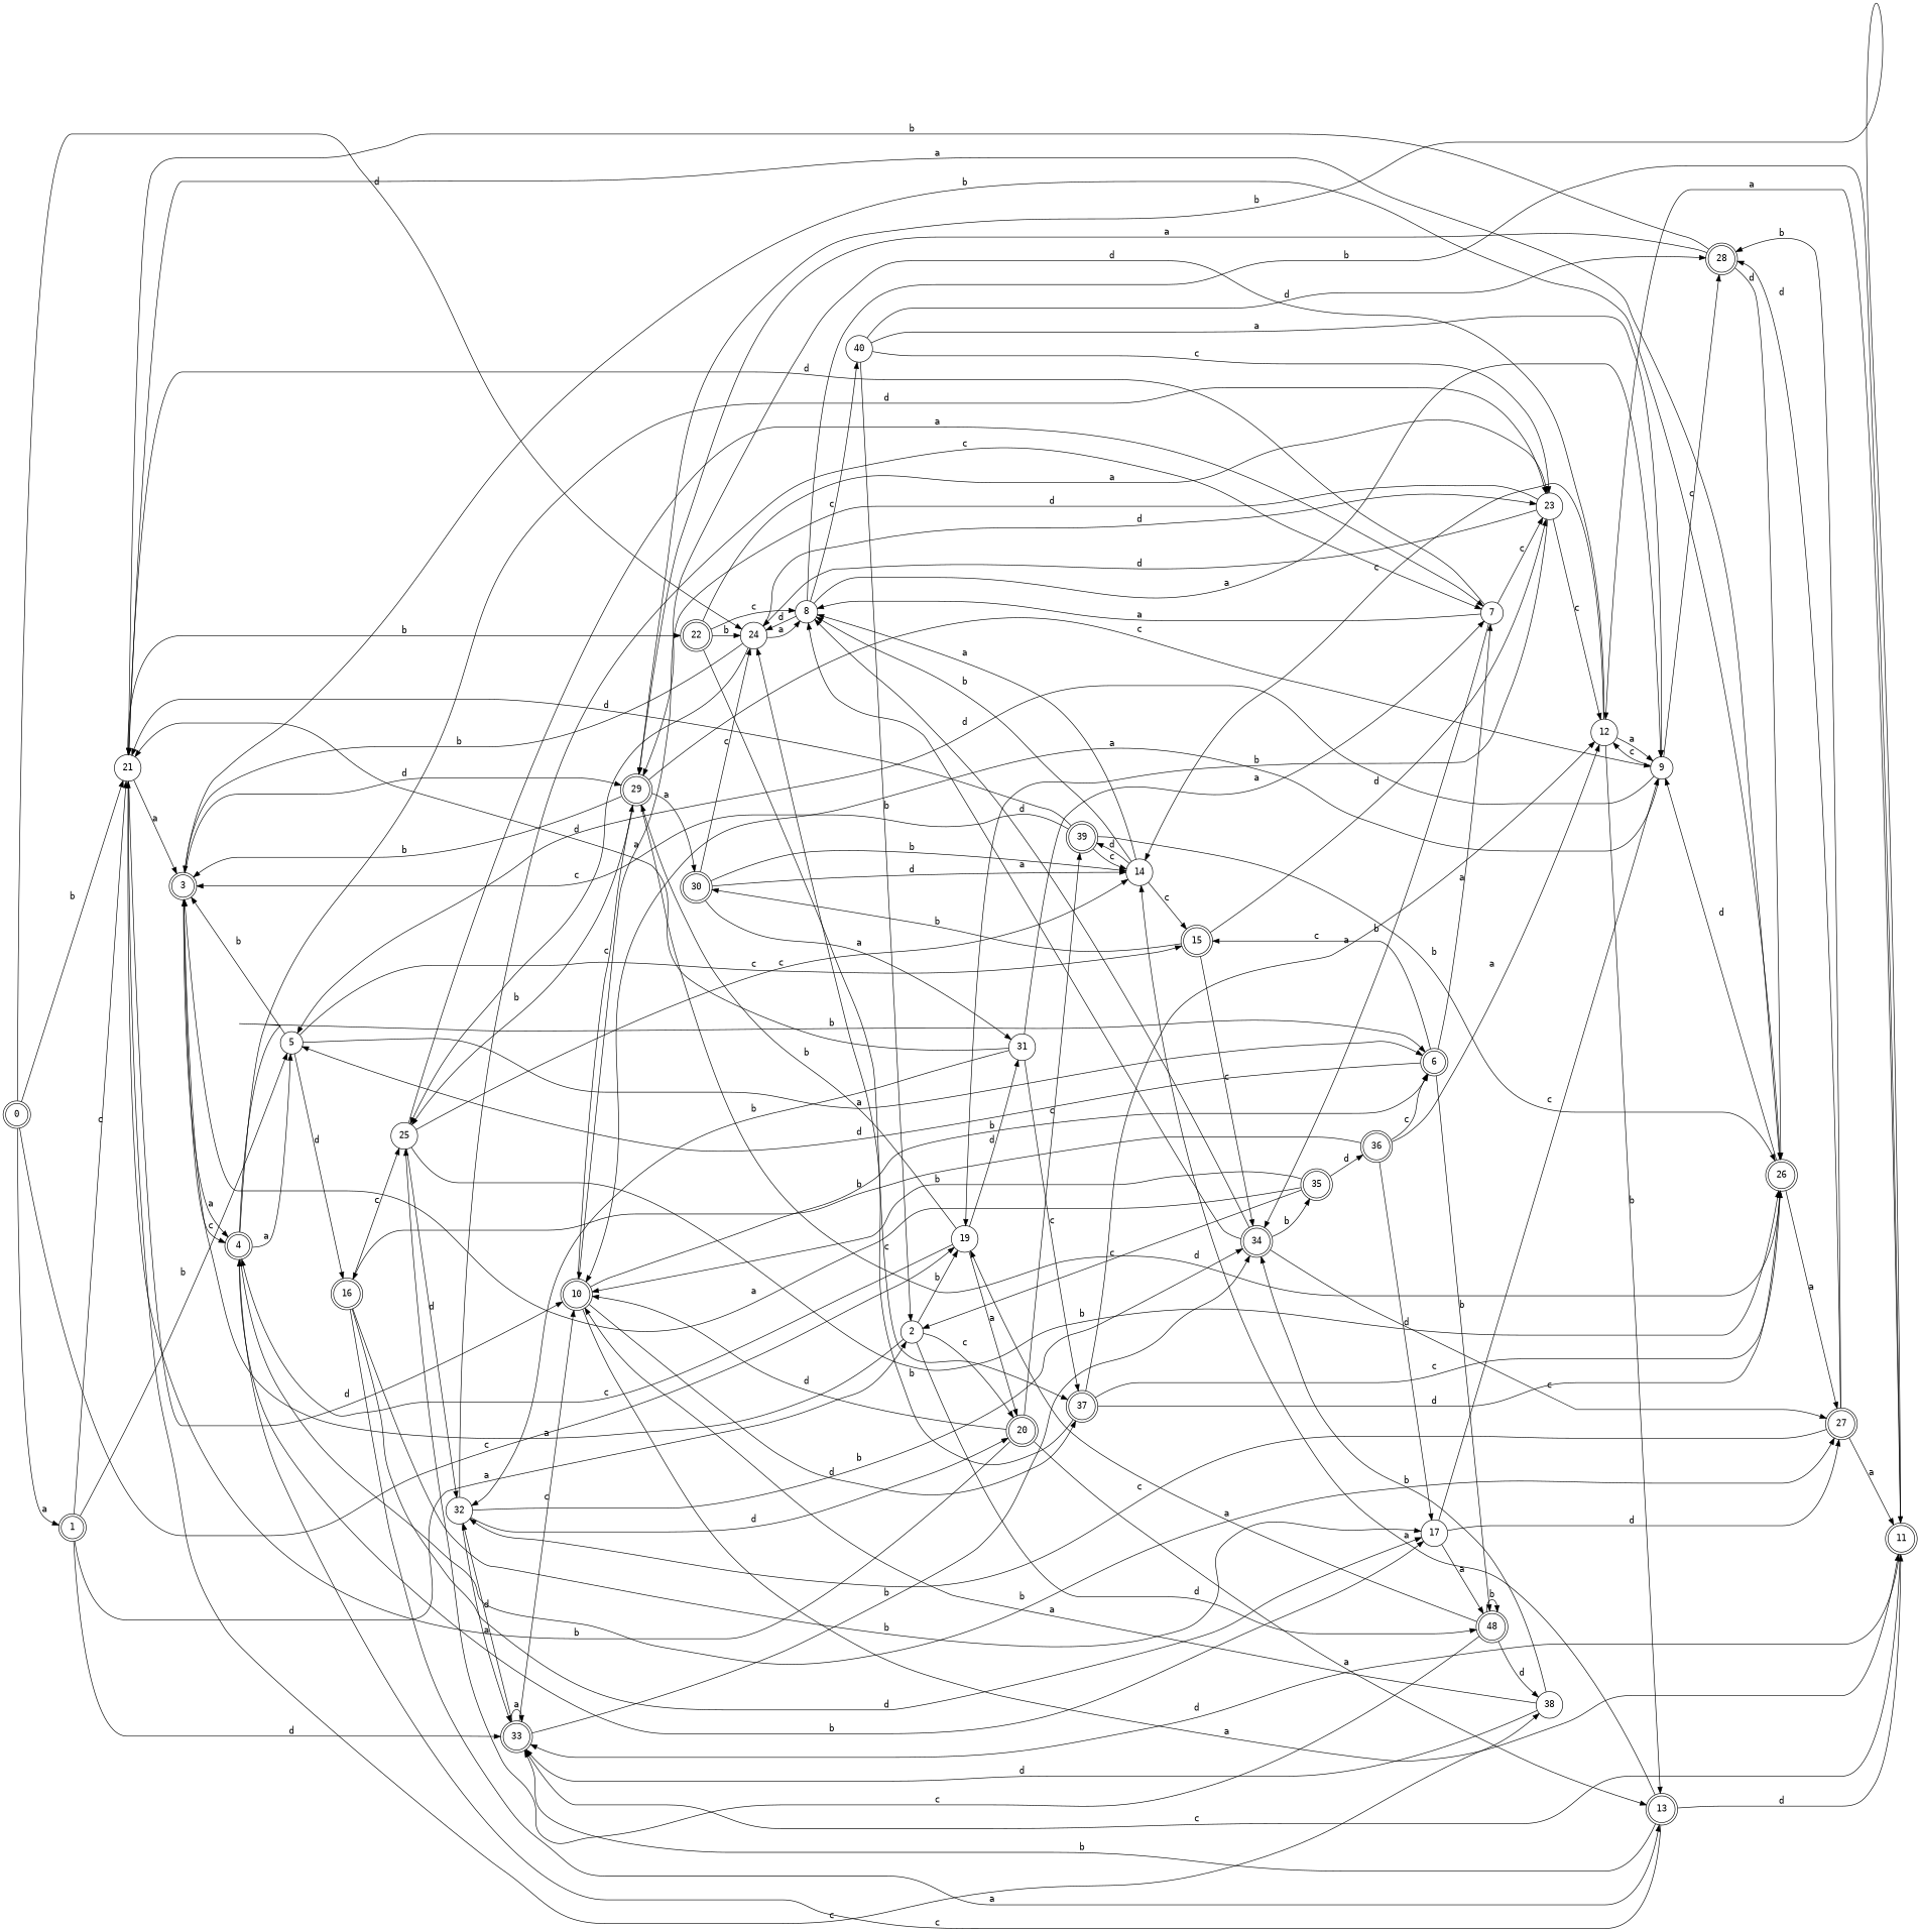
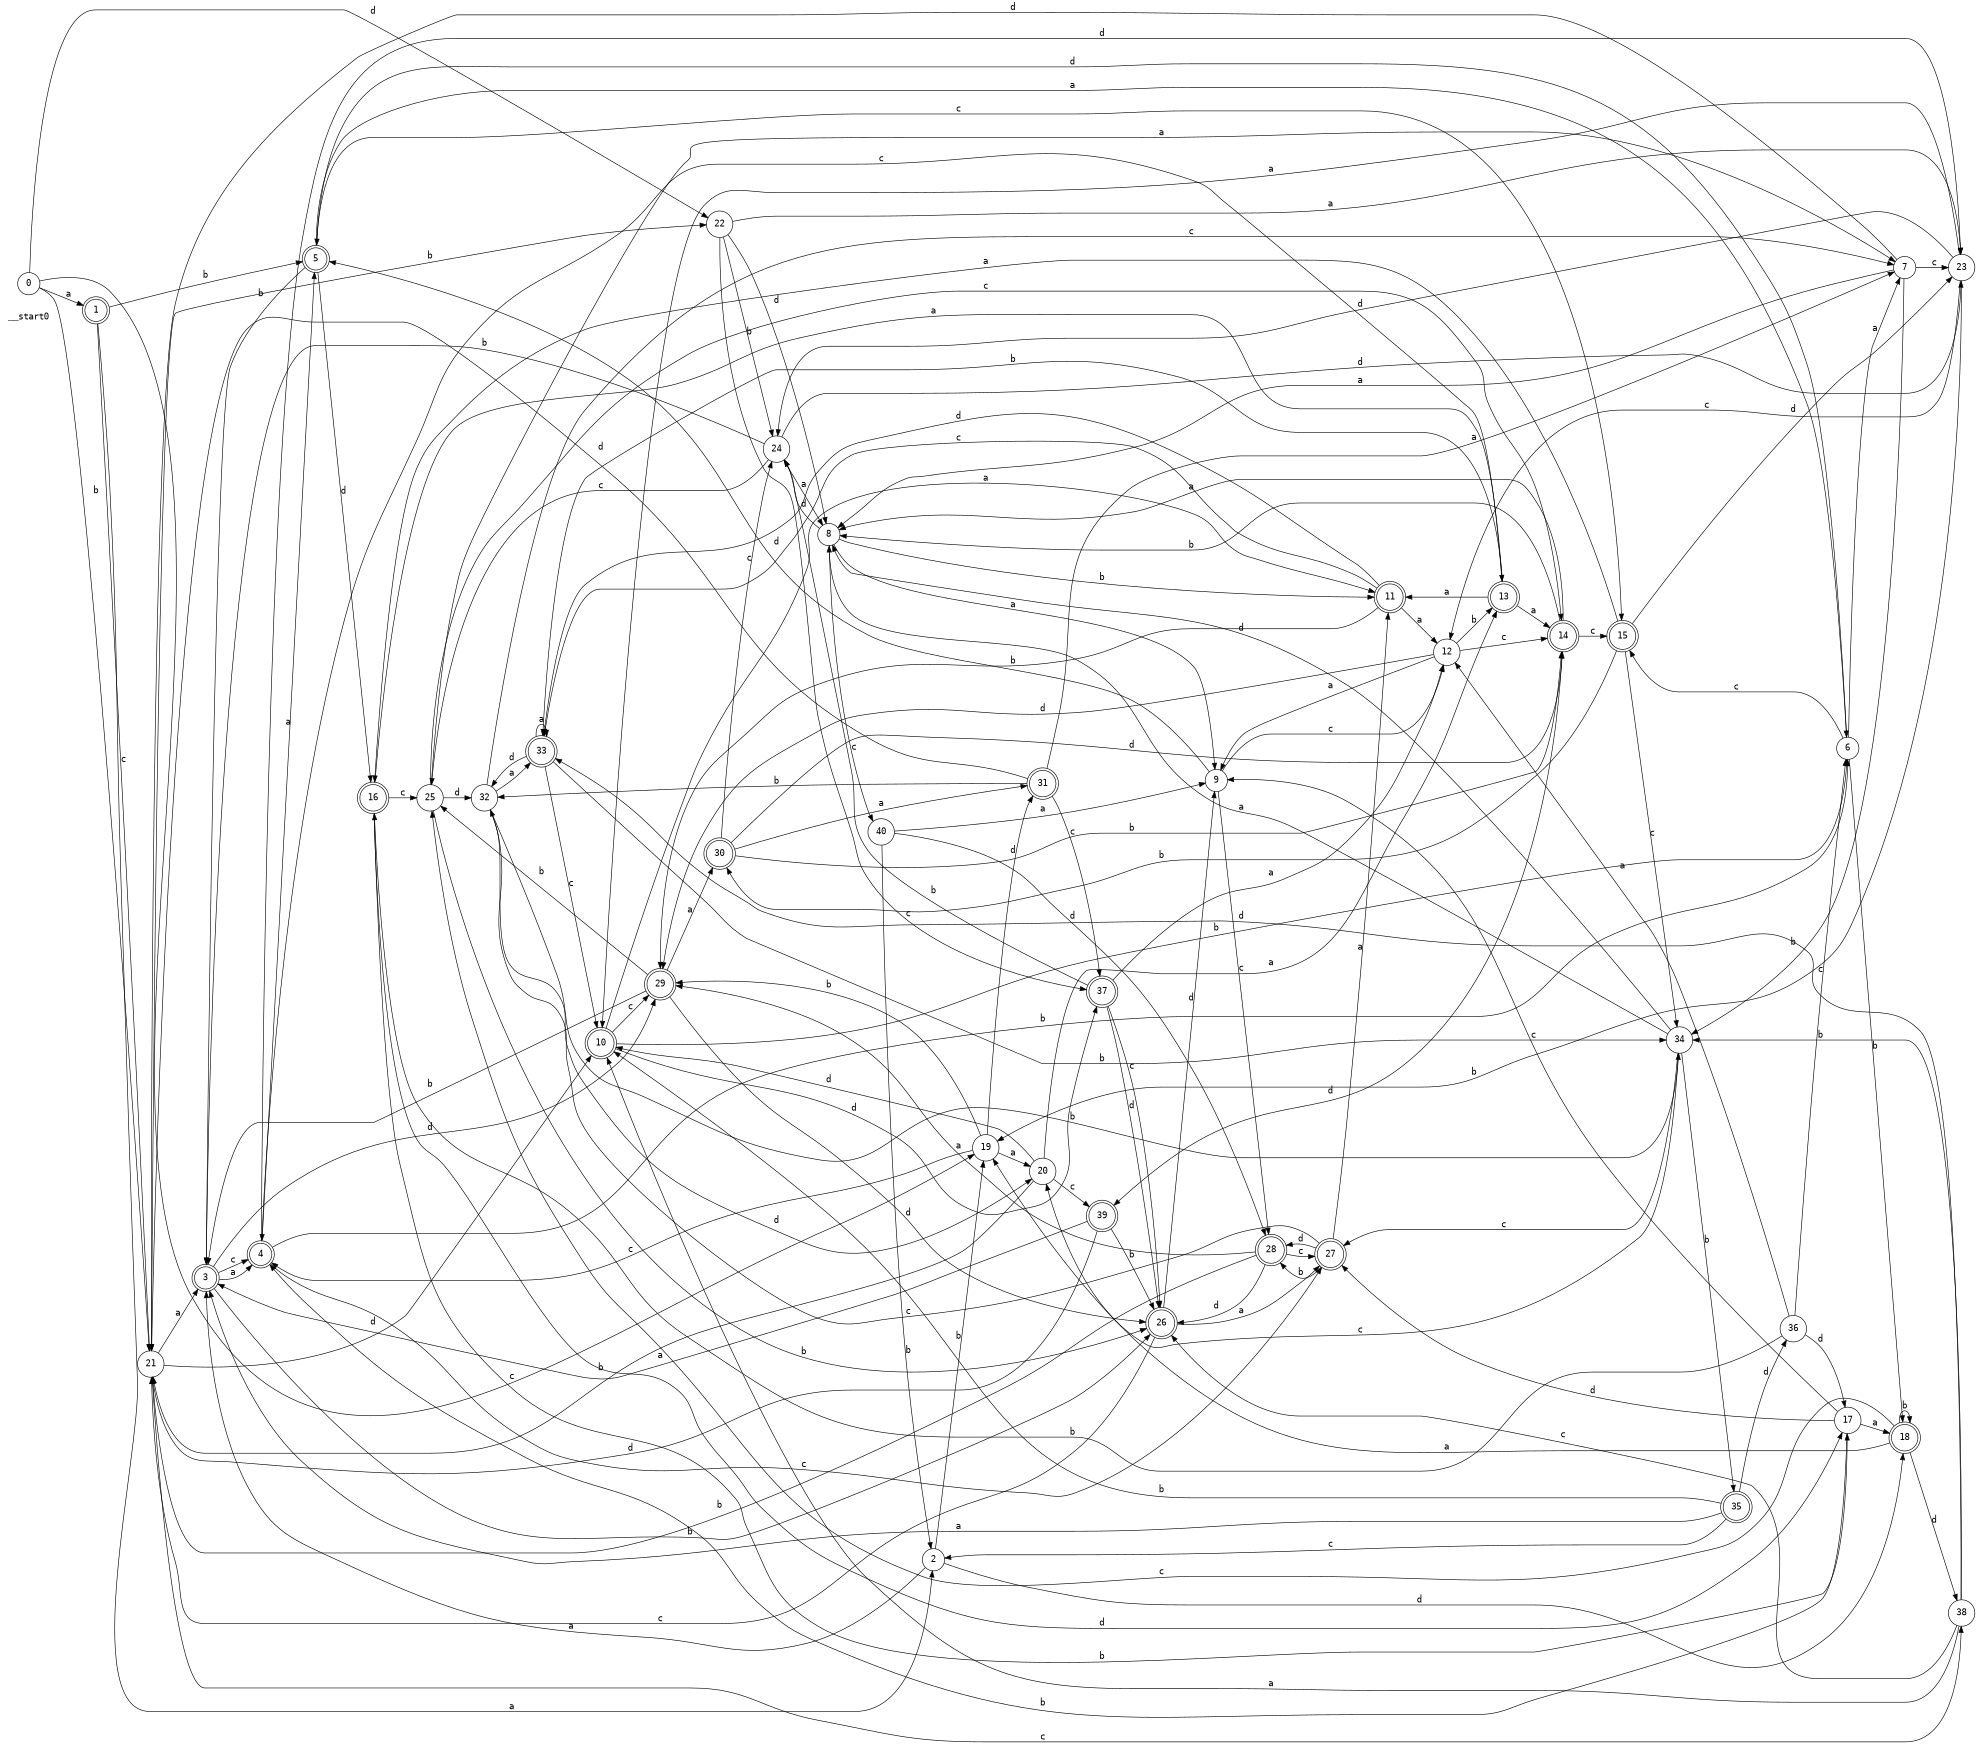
  digraph {
    fontname="DejaVu Sans Mono"
    rankdir=LR
    node [fontname="DejaVu Sans Mono" shape=circle color=black fillcolor=white style=filled]
    edge [fontname="DejaVu Sans Mono"]
-   n2 [label=0 shape=doublecircle style="rounded,filled"]
+   __start0 [shape=none color="" fillcolor="" style=""]
+   n2 [label=0 style="rounded,filled"]
    n3 [label=1 shape=doublecircle style="rounded,filled"]
    n4 [label=19]
    n5 [label=21]
    n6 [label=24]
    n7 [label=2]
-   n8 [label=5]
+   n8 [label=5 shape=doublecircle]
    n9 [label=33 shape=doublecircle style="rounded,filled"]
-   n10 [label=20 shape=doublecircle]
+   n10 [label=20]
    n11 [label=4 shape=doublecircle style="rounded,filled"]
    n12 [label=29 shape=doublecircle style="rounded,filled"]
-   n13 [label=31]
+   n13 [label=31 shape=doublecircle]
    n14 [label=3 shape=doublecircle style="rounded,filled"]
    n15 [label=10 shape=doublecircle style="rounded,filled"]
    n16 [label=38]
-   n17 [label=22 shape=doublecircle style="rounded,filled"]
+   n17 [label=22 style="rounded,filled"]
    n18 [label=23]
    n19 [label=8]
    n20 [label=25]
-   n21 [label=48 shape=doublecircle style="rounded,filled"]
-   n22 [label=6 shape=doublecircle]
+   n21 [label=18 shape=doublecircle style="rounded,filled"]
+   n22 [label=6]
    n23 [label=15 shape=doublecircle style="rounded,filled"]
    n24 [label=16 shape=doublecircle style="rounded,filled"]
-   n25 [label=34 shape=doublecircle]
+   n25 [label=34]
    n26 [label=32]
    n27 [label=26 shape=doublecircle style="rounded,filled"]
    n28 [label=13 shape=doublecircle style="rounded,filled"]
    n29 [label=39 shape=doublecircle style="rounded,filled"]
    n30 [label=27 shape=doublecircle style="rounded,filled"]
    n31 [label=9]
    n32 [label=30 shape=doublecircle style="rounded,filled"]
    n33 [label=7]
    n34 [label=12]
    n35 [label=11 shape=doublecircle style="rounded,filled"]
    n36 [label=28 shape=doublecircle style="rounded,filled"]
    n37 [label=17]
    n38 [label=40]
    n39 [label=35 shape=doublecircle style="rounded,filled"]
    n40 [label=37 shape=doublecircle style="rounded,filled"]
-   n41 [label=14]
-   n42 [label=36 shape=doublecircle]
+   n41 [label=14 shape=doublecircle]
+   n42 [label=36]
    n2 -> n3 [label=a]
    n2 -> n4 [label=c]
    n2 -> n5 [label=b]
-   n2 -> n6 [label=d]
+   n2 -> n17 [label=d]
    n3 -> n5 [label=c]
    n3 -> n7 [label=a]
    n3 -> n8 [label=b]
-   n3 -> n9 [label=d]
    n4 -> n10 [label=a]
    n4 -> n11 [label=c]
    n4 -> n12 [label=b]
    n4 -> n13 [label=d]
    n5 -> n14 [label=a]
    n5 -> n15 [label=d]
    n5 -> n16 [label=c]
    n5 -> n17 [label=b]
    n6 -> n14 [label=b]
    n6 -> n18 [label=d]
    n6 -> n19 [label=a]
    n6 -> n20 [label=c]
    n7 -> n4 [label=b]
-   n7 -> n10 [label=c]
+   n25 -> n10 [label=c]
    n7 -> n14 [label=a]
    n7 -> n21 [label=d]
    n8 -> n14 [label=b]
    n8 -> n22 [label=a]
    n8 -> n23 [label=c]
    n8 -> n24 [label=d]
    n9 -> n9 [label=a]
    n9 -> n15 [label=c]
    n9 -> n25 [label=b]
    n9 -> n26 [label=d]
    n10 -> n5 [label=b]
    n10 -> n15 [label=d]
    n10 -> n28 [label=a]
    n10 -> n29 [label=c]
    n11 -> n8 [label=a]
    n11 -> n18 [label=d]
    n11 -> n22 [label=b]
-   n11 -> n30 [label=b]
+   n11 -> n30 [label=c]
    n12 -> n14 [label=b]
    n12 -> n20 [label=b]
    n12 -> n27 [label=d]
-   n12 -> n31 [label=c]
    n12 -> n32 [label=a]
    n13 -> n5 [label=d]
    n13 -> n26 [label=b]
    n13 -> n33 [label=a]
    n13 -> n40 [label=c]
    n14 -> n11 [label=a]
    n14 -> n11 [label=c]
    n14 -> n12 [label=d]
    n14 -> n27 [label=b]
    n15 -> n12 [label=c]
    n15 -> n22 [label=b]
    n15 -> n35 [label=a]
    n15 -> n40 [label=d]
    n16 -> n9 [label=d]
    n16 -> n15 [label=a]
    n16 -> n25 [label=b]
+   n16 -> n27 [label=c]
    n17 -> n6 [label=b]
    n17 -> n18 [label=a]
-   n17 -> n19 [label=c]
+   n17 -> n19 [label=d]
    n17 -> n40 [label=c]
    n18 -> n4 [label=b]
    n18 -> n6 [label=d]
-   n18 -> n15 [label=d]
+   n18 -> n15 [label=a]
    n18 -> n34 [label=c]
    n19 -> n6 [label=d]
    n19 -> n31 [label=a]
    n19 -> n35 [label=b]
    n19 -> n38 [label=c]
    n20 -> n26 [label=d]
    n20 -> n27 [label=b]
    n20 -> n33 [label=a]
    n20 -> n41 [label=c]
    n21 -> n4 [label=a]
    n21 -> n16 [label=d]
    n21 -> n20 [label=c]
    n21 -> n21 [label=b]
    n22 -> n8 [label=d]
    n22 -> n21 [label=b]
    n22 -> n23 [label=c]
    n22 -> n33 [label=a]
    n23 -> n18 [label=d]
+   n23 -> n24 [label=a]
    n23 -> n25 [label=c]
    n23 -> n32 [label=b]
    n24 -> n20 [label=c]
    n24 -> n28 [label=a]
    n24 -> n37 [label=b]
    n24 -> n37 [label=d]
    n25 -> n19 [label=a]
    n25 -> n19 [label=d]
    n25 -> n30 [label=c]
    n25 -> n39 [label=b]
    n26 -> n9 [label=a]
    n26 -> n10 [label=d]
    n26 -> n25 [label=b]
    n26 -> n33 [label=c]
-   n27 -> n5 [label=a]
+   n27 -> n5 [label=c]
    n27 -> n30 [label=a]
    n27 -> n31 [label=d]
    n28 -> n9 [label=b]
    n28 -> n11 [label=c]
-   n28 -> n35 [label=d]
+   n28 -> n35 [label=a]
    n28 -> n41 [label=a]
    n29 -> n5 [label=d]
    n29 -> n14 [label=a]
    n29 -> n27 [label=b]
-   n29 -> n41 [label=c]
    n30 -> n26 [label=c]
    n30 -> n35 [label=a]
    n30 -> n36 [label=b]
    n30 -> n36 [label=d]
    n31 -> n8 [label=d]
-   n31 -> n15 [label=a]
    n31 -> n34 [label=c]
    n31 -> n36 [label=c]
    n32 -> n6 [label=c]
    n32 -> n13 [label=a]
    n32 -> n41 [label=b]
    n32 -> n41 [label=d]
    n33 -> n5 [label=d]
    n33 -> n18 [label=c]
    n33 -> n19 [label=a]
    n33 -> n25 [label=b]
    n34 -> n12 [label=d]
    n34 -> n28 [label=b]
    n34 -> n31 [label=a]
    n34 -> n41 [label=c]
    n35 -> n9 [label=c]
    n35 -> n9 [label=d]
    n35 -> n12 [label=b]
    n35 -> n34 [label=a]
    n36 -> n5 [label=b]
    n36 -> n12 [label=a]
    n36 -> n27 [label=d]
-   n11 -> n37 [label=b]
+   n36 -> n30 [label=c]
+   n37 -> n11 [label=b]
    n37 -> n21 [label=a]
    n37 -> n30 [label=d]
    n37 -> n31 [label=c]
    n38 -> n7 [label=b]
-   n38 -> n18 [label=c]
    n38 -> n31 [label=a]
    n38 -> n36 [label=d]
    n39 -> n7 [label=c]
    n39 -> n14 [label=a]
    n39 -> n15 [label=b]
    n39 -> n42 [label=d]
    n40 -> n6 [label=b]
    n40 -> n27 [label=c]
    n40 -> n27 [label=d]
    n40 -> n34 [label=a]
    n41 -> n19 [label=a]
    n41 -> n19 [label=b]
    n41 -> n23 [label=c]
    n41 -> n29 [label=d]
    n42 -> n22 [label=c]
    n42 -> n24 [label=b]
    n42 -> n34 [label=a]
    n42 -> n37 [label=d]
  }
